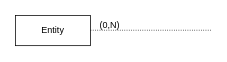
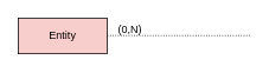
  <mxCell id="0" />
  <mxCell id="1" parent="0" />
- <mxCell id="2" value="Entity" style="whiteSpace=wrap;html=1;align=center;" vertex="1" parent="1"><mxGeometry x="20" y="20" width="100" height="40" as="geometry" /></mxCell>
+ <mxCell id="2" value="Entity" style="whiteSpace=wrap;html=1;align=center;fillColor=#f8cecc;" vertex="1" parent="1"><mxGeometry x="20" y="20" width="100" height="40" as="geometry" /></mxCell>
  <mxCell id="3" value="" style="endArrow=none;html=1;rounded=0;dashed=1;dashPattern=1 2;" edge="1" parent="1"><mxGeometry relative="1" as="geometry"><mxPoint x="120" y="39.5" as="sourcePoint" /><mxPoint x="280" y="39.5" as="targetPoint" /></mxGeometry></mxCell>
  <mxCell id="4" value="(0,N)" style="resizable=0;html=1;whiteSpace=wrap;align=right;verticalAlign=bottom;" connectable="0" vertex="1" parent="3"><mxGeometry x="1" relative="1" as="geometry"><mxPoint x="-120" y="1" as="offset" /></mxGeometry></mxCell>
